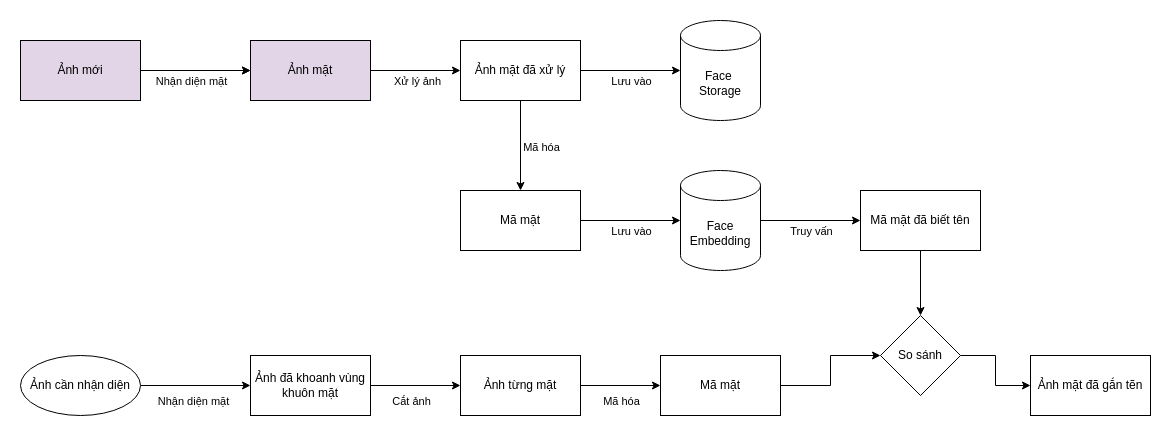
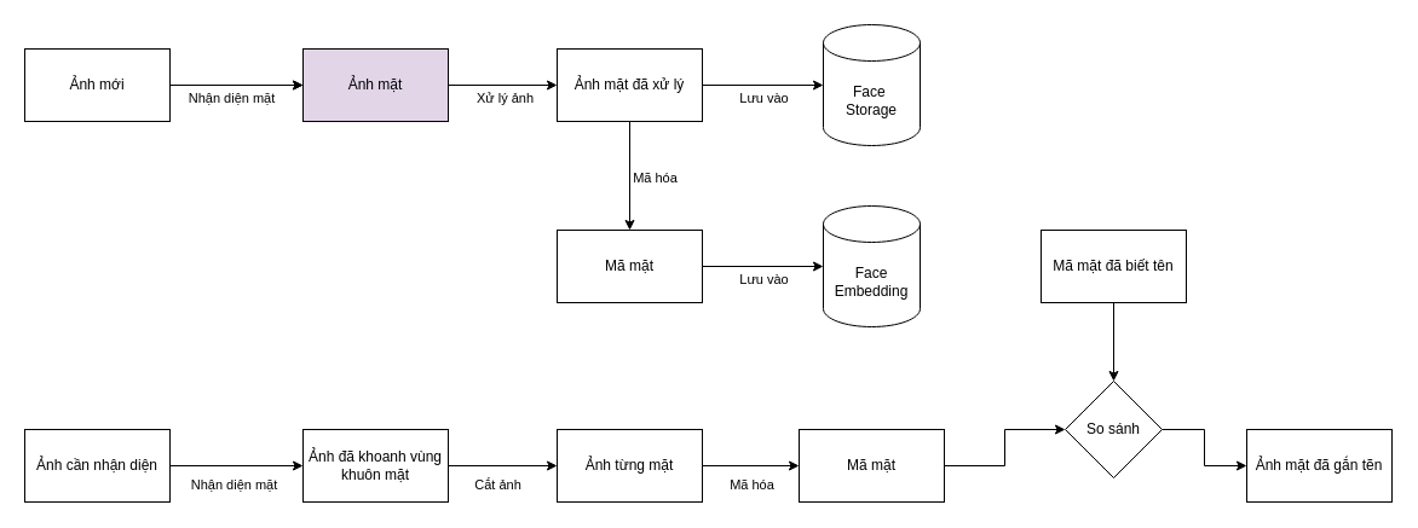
  <mxCell id="0" />
  <mxCell id="1" parent="0" />
  <mxCell id="2" value="" style="edgeStyle=orthogonalEdgeStyle;rounded=0;orthogonalLoop=1;jettySize=auto;html=1;" edge="1" parent="1" source="5" target="8"><mxGeometry relative="1" as="geometry" /></mxCell>
  <mxCell id="3" value="" style="edgeStyle=orthogonalEdgeStyle;rounded=0;orthogonalLoop=1;jettySize=auto;html=1;" edge="1" parent="1" source="5" target="8"><mxGeometry relative="1" as="geometry" /></mxCell>
  <mxCell id="4" value="Nhận diện mặt" style="edgeLabel;html=1;align=center;verticalAlign=middle;resizable=0;points=[];" vertex="1" connectable="0" parent="3"><mxGeometry x="0.033" y="-2" relative="1" as="geometry"><mxPoint x="-7" y="8" as="offset" /></mxGeometry></mxCell>
- <mxCell id="5" value="Ảnh mới" style="rounded=0;whiteSpace=wrap;html=1;fillColor=#e1d5e7;" vertex="1" parent="1"><mxGeometry x="20" y="40" width="120" height="60" as="geometry" /></mxCell>
+ <mxCell id="5" value="Ảnh mới" style="rounded=0;whiteSpace=wrap;html=1;" vertex="1" parent="1"><mxGeometry x="20" y="40" width="120" height="60" as="geometry" /></mxCell>
  <mxCell id="6" value="" style="edgeStyle=orthogonalEdgeStyle;rounded=0;orthogonalLoop=1;jettySize=auto;html=1;" edge="1" parent="1" source="8" target="13"><mxGeometry relative="1" as="geometry" /></mxCell>
  <mxCell id="7" value="Xử lý ảnh" style="edgeLabel;html=1;align=center;verticalAlign=middle;resizable=0;points=[];" vertex="1" connectable="0" parent="6"><mxGeometry x="0.022" y="-2" relative="1" as="geometry"><mxPoint y="8" as="offset" /></mxGeometry></mxCell>
  <mxCell id="8" value="Ảnh mặt" style="rounded=0;whiteSpace=wrap;html=1;fillColor=#e1d5e7;" vertex="1" parent="1"><mxGeometry x="250" y="40" width="120" height="60" as="geometry" /></mxCell>
  <mxCell id="9" value="" style="edgeStyle=orthogonalEdgeStyle;rounded=0;orthogonalLoop=1;jettySize=auto;html=1;" edge="1" parent="1" source="13" target="20"><mxGeometry relative="1" as="geometry" /></mxCell>
  <mxCell id="10" value="Lưu vào" style="edgeLabel;html=1;align=center;verticalAlign=middle;resizable=0;points=[];" vertex="1" connectable="0" parent="9"><mxGeometry x="0.26" y="1" relative="1" as="geometry"><mxPoint x="-13" y="11" as="offset" /></mxGeometry></mxCell>
  <mxCell id="11" value="" style="edgeStyle=orthogonalEdgeStyle;rounded=0;orthogonalLoop=1;jettySize=auto;html=1;" edge="1" parent="1" source="13" target="23"><mxGeometry relative="1" as="geometry" /></mxCell>
  <mxCell id="12" value="Mã hóa" style="edgeLabel;html=1;align=center;verticalAlign=middle;resizable=0;points=[];" vertex="1" connectable="0" parent="11"><mxGeometry x="0.022" y="3" relative="1" as="geometry"><mxPoint x="17" as="offset" /></mxGeometry></mxCell>
  <mxCell id="13" value="Ảnh mặt đã xử lý" style="rounded=0;whiteSpace=wrap;html=1;" vertex="1" parent="1"><mxGeometry x="460" y="40" width="120" height="60" as="geometry" /></mxCell>
  <mxCell id="14" value="" style="edgeStyle=orthogonalEdgeStyle;rounded=0;orthogonalLoop=1;jettySize=auto;html=1;" edge="1" parent="1" source="16" target="26"><mxGeometry relative="1" as="geometry" /></mxCell>
  <mxCell id="15" value="Nhận diện mặt" style="edgeLabel;html=1;align=center;verticalAlign=middle;resizable=0;points=[];" vertex="1" connectable="0" parent="14"><mxGeometry x="-0.054" y="1" relative="1" as="geometry"><mxPoint y="16" as="offset" /></mxGeometry></mxCell>
- <mxCell id="16" value="Ảnh cần nhận diện" style="ellipse;whiteSpace=wrap;html=1;" vertex="1" parent="1"><mxGeometry x="20" y="355" width="120" height="60" as="geometry" /></mxCell>
- <mxCell id="17" value="" style="edgeStyle=orthogonalEdgeStyle;rounded=0;orthogonalLoop=1;jettySize=auto;html=1;" edge="1" parent="1" source="19" target="33"><mxGeometry relative="1" as="geometry" /></mxCell>
- <mxCell id="18" value="Truy vấn" style="edgeLabel;html=1;align=center;verticalAlign=middle;resizable=0;points=[];" vertex="1" connectable="0" parent="17"><mxGeometry x="0.16" y="-3" relative="1" as="geometry"><mxPoint x="-8" y="7" as="offset" /></mxGeometry></mxCell>
+ <mxCell id="16" value="Ảnh cần nhận diện" style="rounded=0;whiteSpace=wrap;html=1;" vertex="1" parent="1"><mxGeometry x="20" y="355" width="120" height="60" as="geometry" /></mxCell>
  <mxCell id="19" value="Face Embedding" style="shape=cylinder3;whiteSpace=wrap;html=1;boundedLbl=1;backgroundOutline=1;size=15;" vertex="1" parent="1"><mxGeometry x="680" y="170" width="80" height="100" as="geometry" /></mxCell>
  <mxCell id="20" value="Face&amp;nbsp;&lt;div&gt;Storage&lt;/div&gt;" style="shape=cylinder3;whiteSpace=wrap;html=1;boundedLbl=1;backgroundOutline=1;size=15;" vertex="1" parent="1"><mxGeometry x="680" y="20" width="80" height="100" as="geometry" /></mxCell>
  <mxCell id="21" value="" style="edgeStyle=orthogonalEdgeStyle;rounded=0;orthogonalLoop=1;jettySize=auto;html=1;" edge="1" parent="1" source="23" target="19"><mxGeometry relative="1" as="geometry" /></mxCell>
  <mxCell id="22" value="Lưu vào" style="edgeLabel;html=1;align=center;verticalAlign=middle;resizable=0;points=[];" vertex="1" connectable="0" parent="21"><mxGeometry x="0.08" y="-5" relative="1" as="geometry"><mxPoint x="-4" y="5" as="offset" /></mxGeometry></mxCell>
  <mxCell id="23" value="Mã mặt" style="rounded=0;whiteSpace=wrap;html=1;" vertex="1" parent="1"><mxGeometry x="460" y="190" width="120" height="60" as="geometry" /></mxCell>
  <mxCell id="24" value="" style="edgeStyle=orthogonalEdgeStyle;rounded=0;orthogonalLoop=1;jettySize=auto;html=1;" edge="1" parent="1" source="26" target="29"><mxGeometry relative="1" as="geometry" /></mxCell>
  <mxCell id="25" value="Cắt ảnh" style="edgeLabel;html=1;align=center;verticalAlign=middle;resizable=0;points=[];" vertex="1" connectable="0" parent="24"><mxGeometry x="0.111" y="2" relative="1" as="geometry"><mxPoint x="-10" y="17" as="offset" /></mxGeometry></mxCell>
  <mxCell id="26" value="Ảnh đã khoanh vùng khuôn mặt" style="rounded=0;whiteSpace=wrap;html=1;" vertex="1" parent="1"><mxGeometry x="250" y="355" width="120" height="60" as="geometry" /></mxCell>
  <mxCell id="27" value="" style="edgeStyle=orthogonalEdgeStyle;rounded=0;orthogonalLoop=1;jettySize=auto;html=1;" edge="1" parent="1" source="29" target="31"><mxGeometry relative="1" as="geometry" /></mxCell>
  <mxCell id="28" value="Mã hóa" style="edgeLabel;html=1;align=center;verticalAlign=middle;resizable=0;points=[];" vertex="1" connectable="0" parent="27"><mxGeometry relative="1" as="geometry"><mxPoint y="15" as="offset" /></mxGeometry></mxCell>
  <mxCell id="29" value="Ảnh từng mặt" style="whiteSpace=wrap;html=1;rounded=0;" vertex="1" parent="1"><mxGeometry x="460" y="355" width="120" height="60" as="geometry" /></mxCell>
  <mxCell id="30" value="" style="edgeStyle=orthogonalEdgeStyle;rounded=0;orthogonalLoop=1;jettySize=auto;html=1;entryX=0;entryY=0.5;entryDx=0;entryDy=0;" edge="1" parent="1" source="31" target="35"><mxGeometry relative="1" as="geometry"><mxPoint x="860" y="385" as="targetPoint" /></mxGeometry></mxCell>
  <mxCell id="31" value="Mã mặt" style="whiteSpace=wrap;html=1;rounded=0;" vertex="1" parent="1"><mxGeometry x="660" y="355" width="120" height="60" as="geometry" /></mxCell>
  <mxCell id="32" value="" style="edgeStyle=orthogonalEdgeStyle;rounded=0;orthogonalLoop=1;jettySize=auto;html=1;" edge="1" parent="1" source="33" target="35"><mxGeometry relative="1" as="geometry" /></mxCell>
  <mxCell id="33" value="Mã mặt đã biết tên" style="whiteSpace=wrap;html=1;" vertex="1" parent="1"><mxGeometry x="860" y="190" width="120" height="60" as="geometry" /></mxCell>
  <mxCell id="34" value="" style="edgeStyle=orthogonalEdgeStyle;rounded=0;orthogonalLoop=1;jettySize=auto;html=1;" edge="1" parent="1" source="35" target="36"><mxGeometry relative="1" as="geometry" /></mxCell>
  <mxCell id="35" value="So sánh" style="rhombus;whiteSpace=wrap;html=1;" vertex="1" parent="1"><mxGeometry x="880" y="315" width="80" height="80" as="geometry" /></mxCell>
  <mxCell id="36" value="Ảnh mặt đã gắn tẽn" style="whiteSpace=wrap;html=1;" vertex="1" parent="1"><mxGeometry x="1030" y="355" width="120" height="60" as="geometry" /></mxCell>
